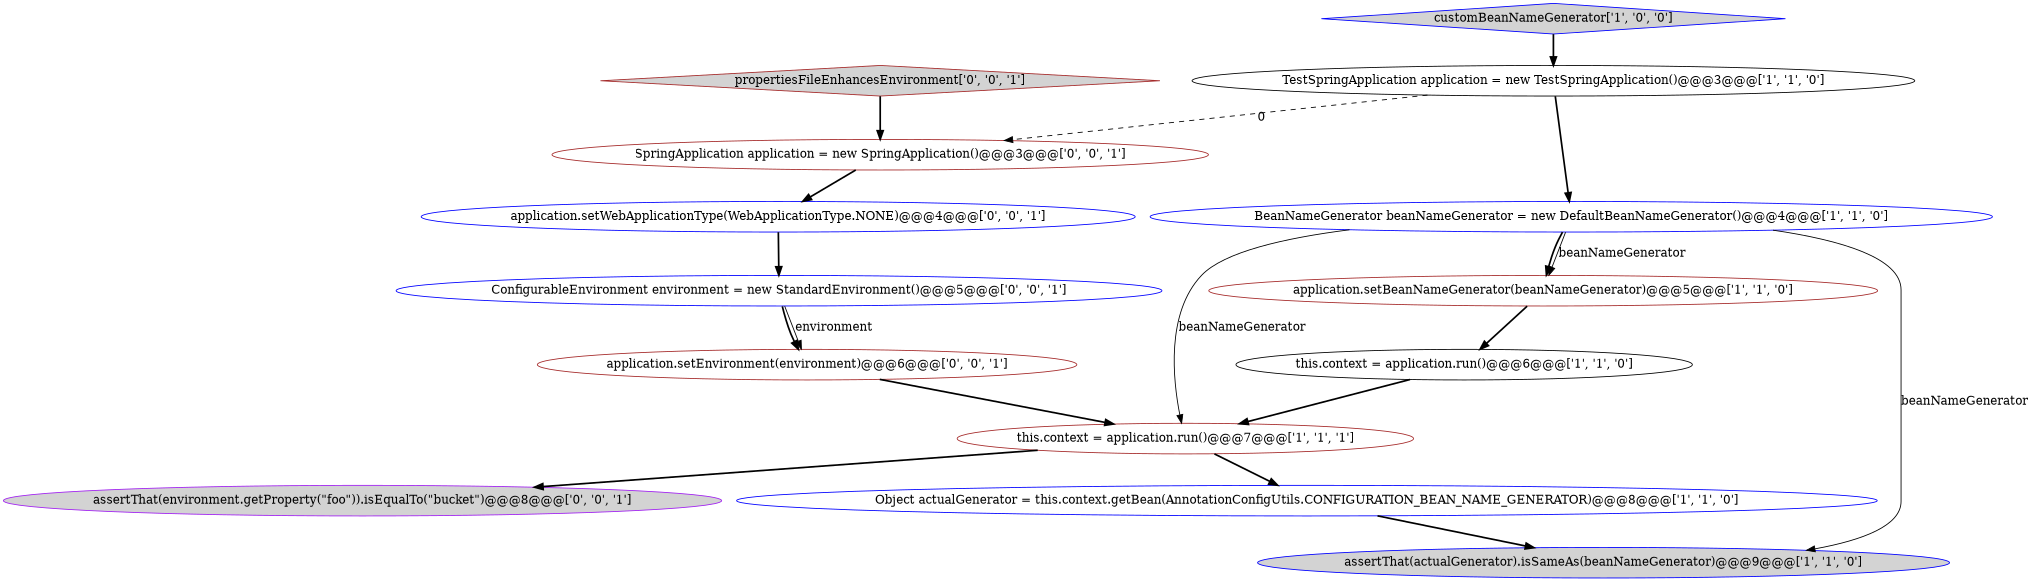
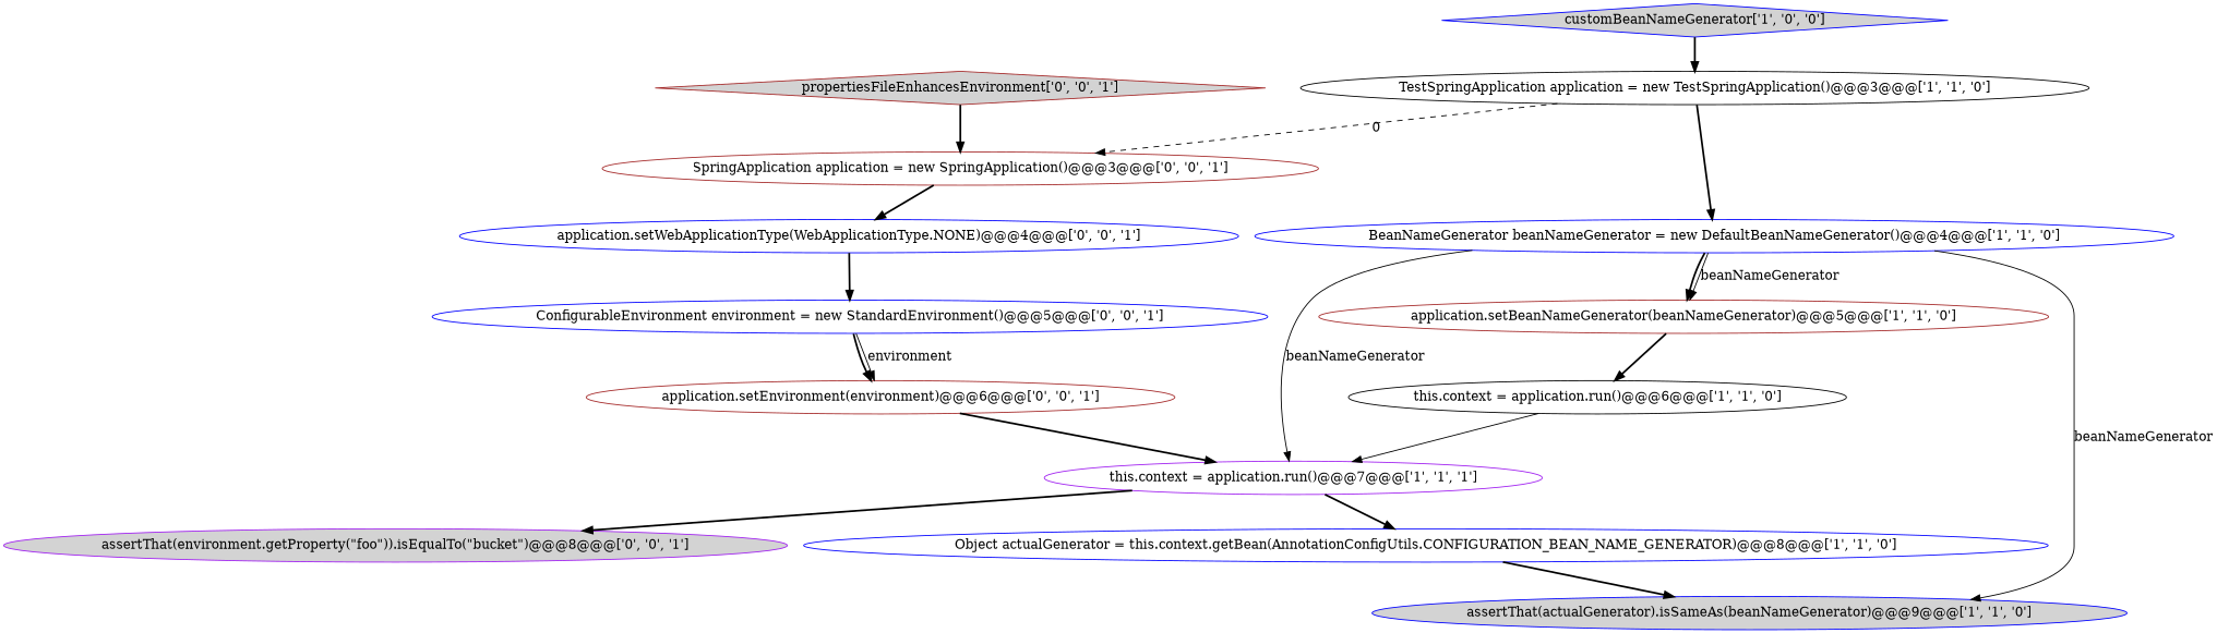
  digraph {
    node [color=blue fillcolor=white shape=ellipse style=filled]
    edge [style=bold]
    n1 [label="Object actualGenerator = this.context.getBean(AnnotationConfigUtils.CONFIGURATION_BEAN_NAME_GENERATOR)@@@8@@@['1', '1', '0']"]
    n2 [fillcolor=lightgray label="assertThat(actualGenerator).isSameAs(beanNameGenerator)@@@9@@@['1', '1', '0']"]
    n3 [color=brown fillcolor=lightgray label="propertiesFileEnhancesEnvironment['0', '0', '1']" shape=diamond]
    n4 [color=brown label="SpringApplication application = new SpringApplication()@@@3@@@['0', '0', '1']"]
    n5 [label="application.setWebApplicationType(WebApplicationType.NONE)@@@4@@@['0', '0', '1']"]
    n6 [label="ConfigurableEnvironment environment = new StandardEnvironment()@@@5@@@['0', '0', '1']"]
    n7 [color=brown label="application.setEnvironment(environment)@@@6@@@['0', '0', '1']"]
-   n8 [color=brown label="this.context = application.run()@@@7@@@['1', '1', '1']"]
+   n8 [color=purple label="this.context = application.run()@@@7@@@['1', '1', '1']"]
    n9 [label="BeanNameGenerator beanNameGenerator = new DefaultBeanNameGenerator()@@@4@@@['1', '1', '0']"]
    n10 [color=brown label="application.setBeanNameGenerator(beanNameGenerator)@@@5@@@['1', '1', '0']"]
    n11 [color=black label="this.context = application.run()@@@6@@@['1', '1', '0']"]
    n12 [color=purple fillcolor=lightgray label="assertThat(environment.getProperty(\"foo\")).isEqualTo(\"bucket\")@@@8@@@['0', '0', '1']"]
    n13 [color=black label="TestSpringApplication application = new TestSpringApplication()@@@3@@@['1', '1', '0']"]
    n14 [fillcolor=lightgray label="customBeanNameGenerator['1', '0', '0']" shape=diamond]
    n1 -> n2
    n3 -> n4
    n4 -> n5
    n5 -> n6
    n6 -> n7 [label=environment style=solid]
    n6 -> n7
    n7 -> n8
    n8 -> n1
    n8 -> n12
    n9 -> n2 [label=beanNameGenerator style=solid]
    n9 -> n8 [label=beanNameGenerator style=solid]
    n9 -> n10
    n9 -> n10 [label=beanNameGenerator style=solid]
    n10 -> n11
-   n11 -> n8
+   n11 -> n8 [style=solid]
    n13 -> n4 [label=0 style=dashed]
    n13 -> n9
    n14 -> n13
  }
